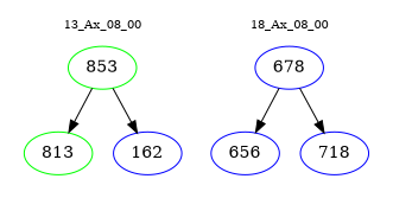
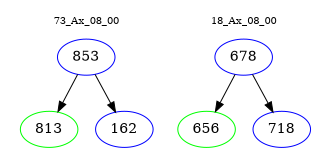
  digraph {
    fontname="DejaVu Serif"
    node [color=blue fontname="DejaVu Serif"]
    edge [color=black fontname="DejaVu Serif"]
-   n1 [color=green label=853]
+   n1 [label=853]
    n2 [color=green label=813]
    n3 [label=162]
    n4 [label=678]
-   n5 [label=656]
+   n5 [color=green label=656]
    n6 [label=718]
    subgraph cluster_1 {
      color=white
      fontsize=10
-     label="13_Ax_08_00"
+     label="73_Ax_08_00"
      n1
      n2
      n3
    }
    subgraph cluster_2 {
      color=white
      fontsize=10
      label="18_Ax_08_00"
      n4
      n5
      n6
    }
    n1 -> n2
    n1 -> n3
    n4 -> n5
    n4 -> n6
  }
